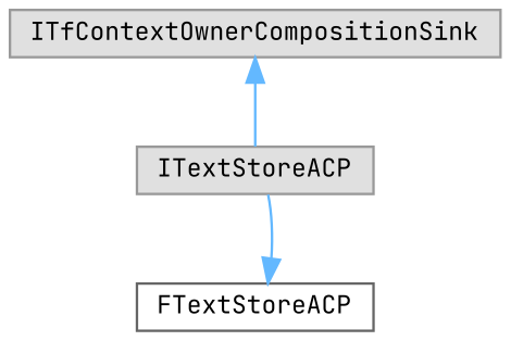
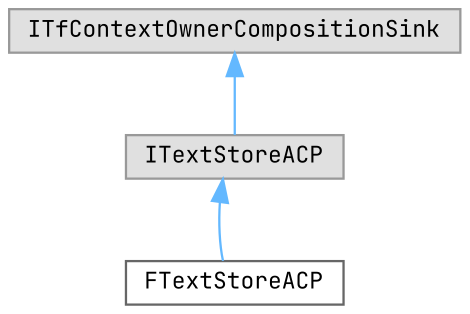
  digraph {
    fontname="JetBrains Mono"
    rankdir=TB
    node [color=grey60 fillcolor="#E0E0E0" fontname="JetBrains Mono" fontsize=10 shape=box style=filled]
    edge [color=steelblue1 dir=back fontname="JetBrains Mono" fontsize=10 labelfontname=Helvetica labelfontsize=10 style=solid]
    n1 [height=0.2 label=ITextStoreACP width=0.4]
    n2 [color=grey40 fillcolor=white height=0.2 label=FTextStoreACP width=0.4]
    n3 [height=0.2 label=ITfContextOwnerCompositionSink width=0.4]
-   n2 -> n1
+   n1 -> n2
    n3 -> n1
  }
